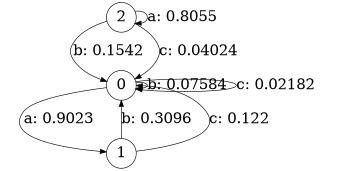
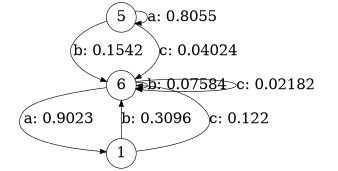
  digraph {
    node [fontsize=24 shape=circle]
    edge [fontsize=24]
-   0
+   0 [label=6]
    1
-   2
+   2 [label=5]
    0 -> 0 [label="b: 0.07584  "]
    0 -> 0 [label="c: 0.02182  "]
    0 -> 1 [label="a: 0.9023   "]
    1 -> 0 [label="b: 0.3096   "]
    1 -> 0 [label="c: 0.122    "]
    2 -> 0 [label="b: 0.1542   "]
    2 -> 0 [label="c: 0.04024  "]
    2 -> 2 [label="a: 0.8055   "]
  }
